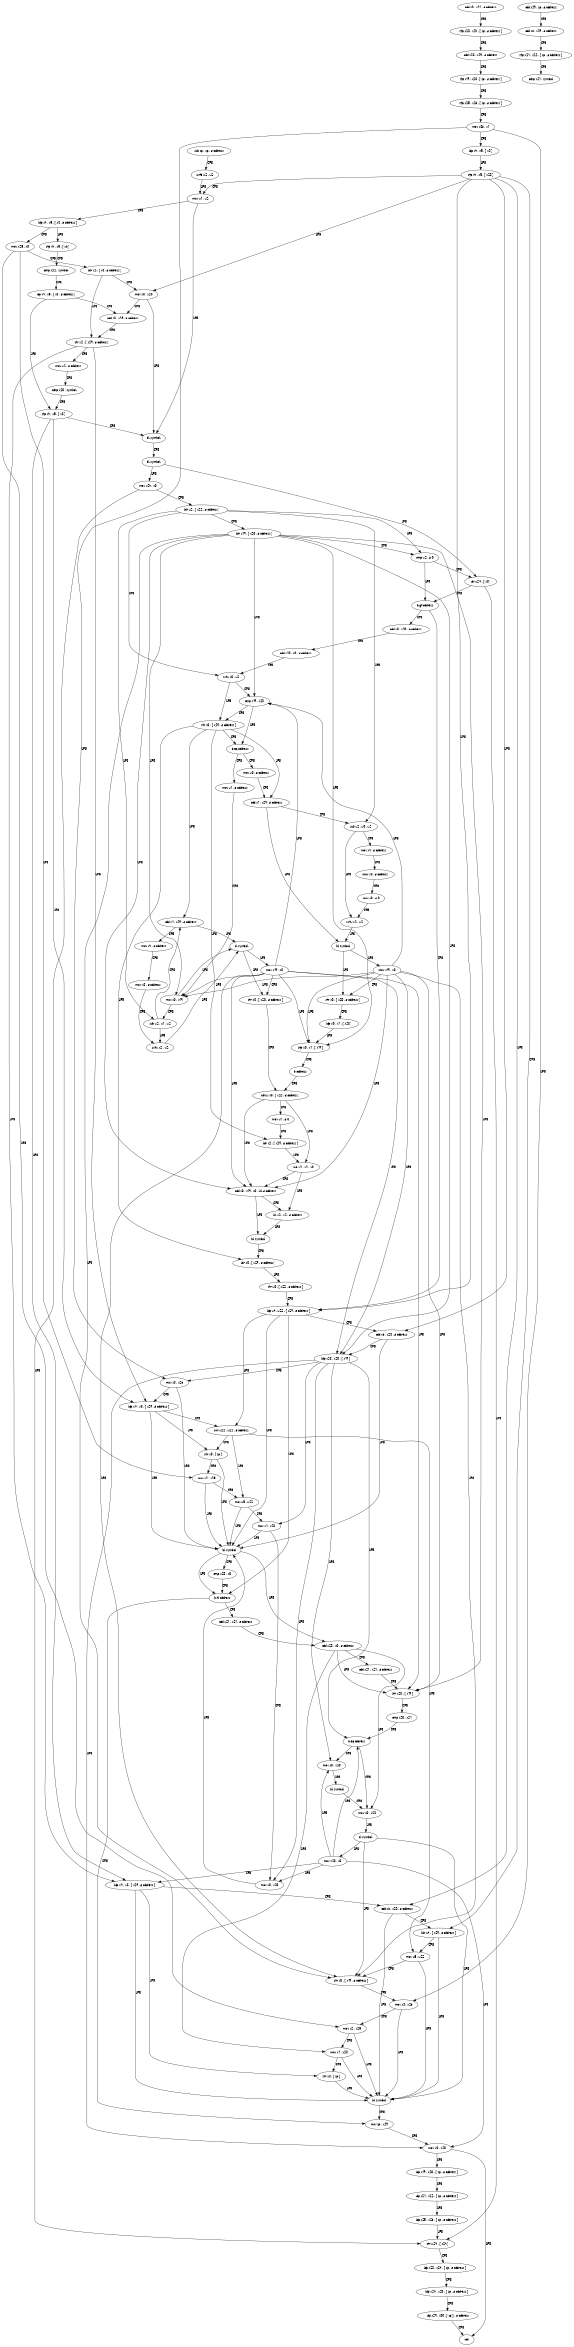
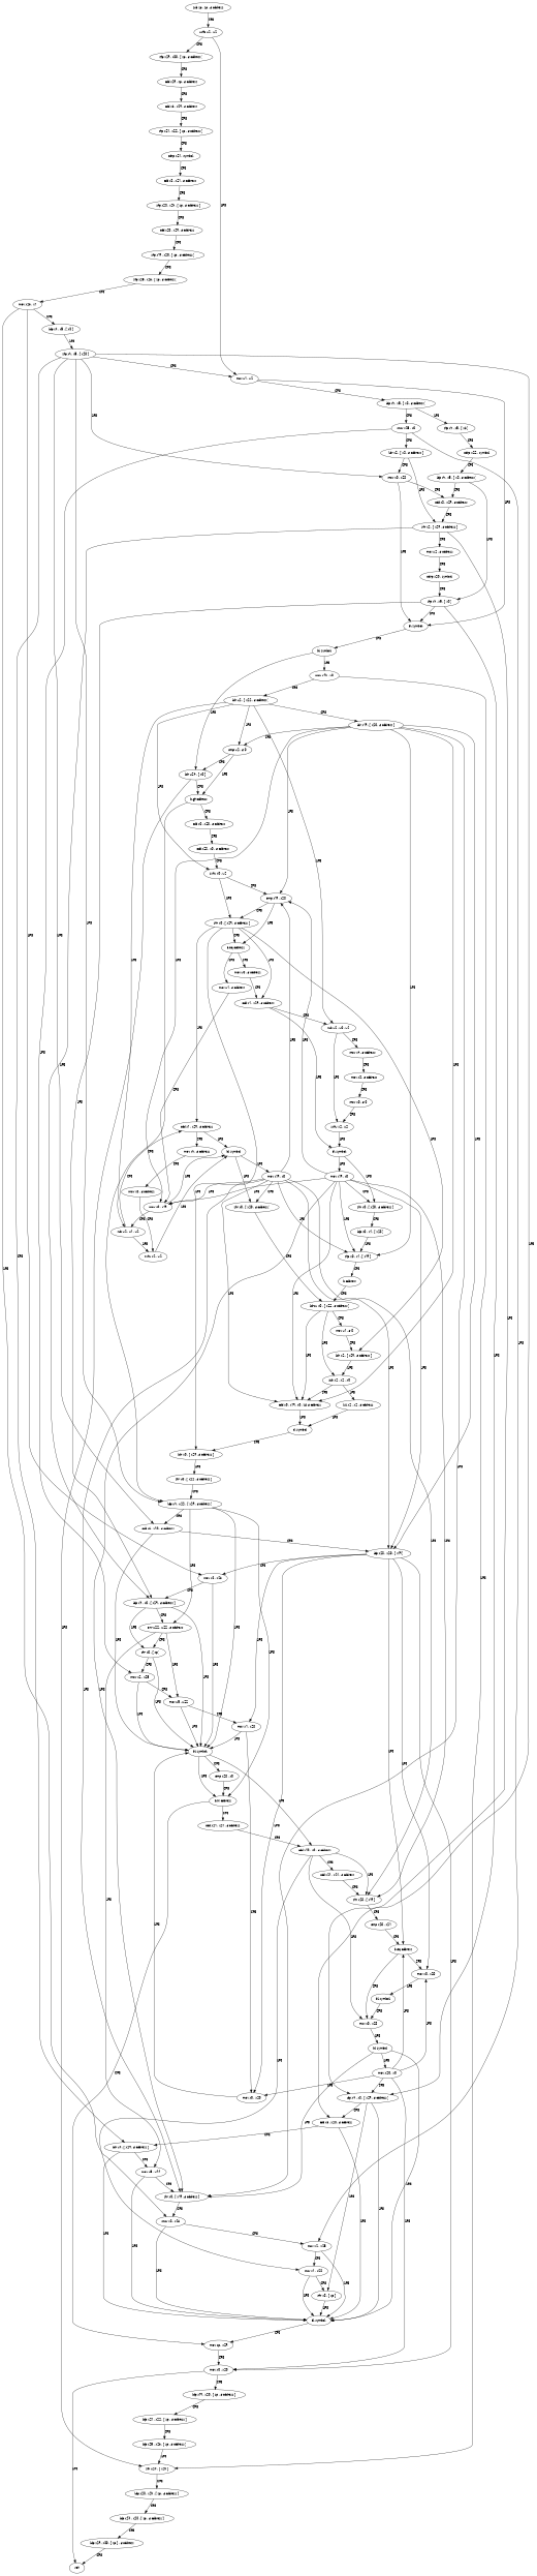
  digraph {
    fontname="Patrick Hand"
    node [fontname="Patrick Hand"]
    edge [fontname="Patrick Hand"]
    n1 [label="sub sp , sp , # address"]
    n2 [label="uxtb w2 , w2"]
+   n3 [label="stp x29 , x30 , [ sp , # address ]"]
    n4 [label="mov w1 , w2"]
    n5 [label="add x29 , sp , # address"]
    n6 [label="ldp x4 , x5 , [ x3 , # address ]"]
    n7 [label="bl symbol"]
    n8 [label="add x6 , x29 , # address"]
    n9 [label="stp x21 , x22 , [ sp , # address ]"]
    n10 [label="adrp x21 , symbol"]
    n11 [label="add x3 , x21 , # address"]
    n12 [label="stp x23 , x24 , [ sp , # address ]"]
    n13 [label="add x23 , x29 , # address"]
    n14 [label="stp x19 , x20 , [ sp , # address ]"]
    n15 [label="stp x25 , x26 , [ sp , # address ]"]
-   n16 [label="mov x36 , x1"]
+   n16 [label="mov x26 , x1"]
    n17 [label="ldp x4 , x5 , [ x3 ]"]
    n18 [label="mov x3 , x26"]
    n19 [label="mov x3 , x26"]
    n20 [label="stp x4 , x5 , [ x23 ]"]
    n21 [label="ldp x7 , x0 , [ x29 , # address ]"]
    n22 [label="bl symbol"]
    n23 [label="mov x2 , x25"]
    n24 [label="bl symbol"]
    n25 [label="mov x0 , x23"]
    n26 [label="ldp w4 , w22 , [ x29 , # address ]"]
    n27 [label="add x6 , x23 , # address"]
    n28 [label="add x6 , x23 , # address"]
    n29 [label="ldr w4 , [ x29 , # address ]"]
    n30 [label="add x3 , x29 , # address"]
    n31 [label="orr w22 , w22 , # address"]
    n32 [label="b.hi address"]
    n33 [label="ldp x28 , x20 , [ x19 ]"]
    n34 [label="mov w5 , w22"]
    n35 [label="mov x25 , x0"]
    n36 [label="stp x4 , x5 , [ x6 ]"]
    n37 [label="bl symbol"]
    n38 [label="ldr x2 , [ x3 , # address ]"]
    n39 [label="mov x2 , x25"]
    n40 [label="adrp x22 , symbol"]
    n41 [label="str x2 , [ x29 , # address ]"]
    n42 [label="mov w5 , w22"]
    n43 [label="mov x1 , x28"]
    n44 [label="mov w2 , # address"]
    n45 [label="ldp x7 , x8 , [ x29 , # address ]"]
    n46 [label="ldp x4 , x5 , [ x3 , # address ]"]
    n47 [label="stp x4 , x5 , [ x3 ]"]
    n48 [label="adrp x20 , symbol"]
    n49 [label="str x0 , [ sp ]"]
    n50 [label="str x8 , [ sp ]"]
    n51 [label="mov x24 , x0"]
    n52 [label="ldr w27 , [ x0 ]"]
    n53 [label="ldr w2 , [ x22 , # address ]"]
    n54 [label="str w27 , [ x24 ]"]
    n55 [label="b.gt address"]
    n56 [label="ldr x19 , [ x20 , # address ]"]
    n57 [label="cmp w2 , # 0"]
    n58 [label="sxtw x0 , w2"]
    n59 [label="sub w2 , w0 , w2"]
    n60 [label="sub w2 , w1 , w2"]
    n61 [label="ldp x23 , x24 , [ sp , # address ]"]
    n62 [label="cmp x19 , x28"]
    n63 [label="str x28 , [ x19 ]"]
    n64 [label="stp x0 , x1 , [ x19 ]"]
    n65 [label="mov x0 , x19"]
    n66 [label="str x0 , [ x19 , # address ]"]
    n67 [label="add x0 , x19 , x0 , lsl # address"]
    n68 [label="str x0 , [ x29 , # address ]"]
    n69 [label="mov x4 , # address"]
    n70 [label="sxtw x2 , w2"]
    n71 [label="add x1 , x29 , # address"]
    n72 [label="sxtw x2 , w2"]
    n73 [label="mov x1 , x28"]
    n74 [label="mov x0 , x20"]
    n75 [label="mov x0 , x20"]
    n76 [label="b.eq address"]
    n77 [label="mov x0 , x20"]
    n78 [label="b.eq address"]
    n79 [label="cmp x20 , x21"]
    n80 [label="b address"]
    n81 [label="bl symbol"]
    n82 [label="lsl x2 , x2 , # address"]
    n83 [label="bl symbol"]
    n84 [label="add x0 , x20 , # address"]
    n85 [label="add x28 , x0 , # address"]
    n86 [label="cmp x28 , x0"]
    n87 [label="add x28 , x0 , # address"]
    n88 [label="mov sp , x29"]
    n89 [label="add x21 , x21 , # address"]
    n90 [label="ldp x19 , x20 , [ sp , # address ]"]
    n91 [label=ret]
    n92 [label="mov x0 , x28"]
    n93 [label="bl symbol"]
    n94 [label="add x21 , x21 , # address"]
    n95 [label="add x1 , x29 , # address"]
    n96 [label="ldr x2 , [ x29 , # address ]"]
    n97 [label="ldr x0 , [ x29 , # address ]"]
    n98 [label="mov w0 , # address"]
    n99 [label="mov w1 , # address"]
    n100 [label="bl symbol"]
    n101 [label="mov x4 , # address"]
    n102 [label="sub x2 , x2 , x0"]
    n103 [label="str w0 , [ x22 , # address ]"]
    n104 [label="ldp x21 , x22 , [ sp , # address ]"]
    n105 [label="ldp x25 , x26 , [ sp , # address ]"]
    n106 [label="ldp x27 , x28 , [ sp , # address ]"]
    n107 [label="ldp x29 , x30 , [ sp ] , # address"]
    n108 [label="bl symbol"]
    n109 [label="mov x20 , x0"]
    n110 [label="mov x19 , x0"]
    n111 [label="str x0 , [ x20 , # address ]"]
    n112 [label="mov x3 , # address"]
    n113 [label="mov x0 , # 0"]
    n114 [label="ldp x0 , x1 , [ x28 ]"]
    n115 [label="ldrsw x0 , [ x22 , # address ]"]
    n116 [label="mov w1 , # 0"]
    n117 [label="mov x19 , x0"]
    n118 [label="str x0 , [ x20 , # address ]"]
    n119 [label="mov x3 , # address"]
    n1 -> n2 [label=CFG]
+   n2 -> n3 [label=CFG]
    n2 -> n4 [label=DFG]
+   n3 -> n5 [label=CFG]
    n4 -> n6 [label=CFG]
    n4 -> n7 [label=DFG]
    n5 -> n8 [label=CFG]
    n6 -> n35 [label=CFG]
    n6 -> n36 [label=DFG]
    n7 -> n37 [label=CFG]
    n8 -> n9 [label=CFG]
    n9 -> n10 [label=CFG]
+   n10 -> n11 [label=CFG]
    n11 -> n12 [label=CFG]
    n12 -> n13 [label=CFG]
    n13 -> n14 [label=CFG]
    n14 -> n15 [label=CFG]
    n15 -> n16 [label=CFG]
    n16 -> n17 [label=CFG]
    n16 -> n18 [label=DFG]
    n16 -> n19 [label=DFG]
    n17 -> n20 [label=DFG]
    n18 -> n21 [label=CFG]
    n18 -> n22 [label=DFG]
    n19 -> n23 [label=CFG]
    n19 -> n24 [label=DFG]
    n20 -> n4 [label=CFG]
    n20 -> n25 [label=DFG]
    n20 -> n26 [label=DFG]
    n20 -> n27 [label=DFG]
    n20 -> n28 [label=DFG]
    n20 -> n29 [label=CFG]
    n21 -> n22 [label=DFG]
    n21 -> n31 [label=CFG]
    n21 -> n49 [label=DFG]
    n22 -> n32 [label=DFG]
    n22 -> n86 [label=CFG]
    n22 -> n87 [label=DFG]
    n23 -> n24 [label=DFG]
    n23 -> n43 [label=CFG]
    n24 -> n88 [label=CFG]
    n25 -> n7 [label=DFG]
    n25 -> n30 [label=CFG]
    n26 -> n22 [label=DFG]
    n26 -> n27 [label=CFG]
    n26 -> n31 [label=DFG]
    n26 -> n32 [label=DFG]
    n27 -> n22 [label=DFG]
    n27 -> n33 [label=CFG]
    n28 -> n24 [label=DFG]
    n28 -> n29 [label=CFG]
    n29 -> n24 [label=DFG]
    n29 -> n34 [label=CFG]
    n30 -> n41 [label=CFG]
    n31 -> n34 [label=DFG]
    n31 -> n42 [label=DFG]
    n31 -> n49 [label=CFG]
    n32 -> n88 [label=CFG]
    n32 -> n89 [label=CFG]
    n33 -> n18 [label=CFG]
    n33 -> n73 [label=DFG]
    n33 -> n74 [label=DFG]
    n33 -> n75 [label=DFG]
    n33 -> n76 [label=DFG]
    n33 -> n77 [label=DFG]
    n34 -> n24 [label=DFG]
    n34 -> n66 [label=CFG]
    n35 -> n23 [label=DFG]
    n35 -> n38 [label=CFG]
    n35 -> n39 [label=DFG]
    n36 -> n40 [label=CFG]
    n37 -> n51 [label=DFG]
    n37 -> n52 [label=DFG]
    n38 -> n25 [label=CFG]
    n38 -> n41 [label=DFG]
    n39 -> n22 [label=DFG]
    n39 -> n42 [label=CFG]
    n40 -> n46 [label=CFG]
    n41 -> n21 [label=DFG]
    n41 -> n44 [label=CFG]
    n41 -> n45 [label=DFG]
    n42 -> n22 [label=DFG]
    n42 -> n73 [label=CFG]
    n43 -> n24 [label=DFG]
    n43 -> n50 [label=CFG]
    n44 -> n48 [label=CFG]
    n45 -> n24 [label=DFG]
    n45 -> n28 [label=CFG]
    n45 -> n50 [label=DFG]
    n46 -> n30 [label=CFG]
    n46 -> n47 [label=DFG]
    n47 -> n7 [label=CFG]
    n47 -> n21 [label=DFG]
    n47 -> n45 [label=DFG]
    n48 -> n47 [label=CFG]
    n49 -> n22 [label=DFG]
    n49 -> n39 [label=CFG]
    n50 -> n24 [label=DFG]
    n51 -> n53 [label=CFG]
    n51 -> n54 [label=DFG]
    n52 -> n54 [label=DFG]
    n52 -> n55 [label=CFG]
    n53 -> n56 [label=CFG]
    n53 -> n57 [label=DFG]
-   n53 -> n58 [label=CFG]
+   n53 -> n58 [label=DFG]
    n53 -> n59 [label=DFG]
    n53 -> n60 [label=DFG]
    n54 -> n61 [label=CFG]
    n55 -> n26 [label=CFG]
    n55 -> n84 [label=CFG]
    n56 -> n33 [label=DFG]
    n56 -> n57 [label=CFG]
    n56 -> n62 [label=DFG]
-   n56 -> n63 [label=DFG]
    n56 -> n64 [label=DFG]
    n56 -> n65 [label=DFG]
    n56 -> n66 [label=DFG]
    n56 -> n67 [label=DFG]
    n57 -> n52 [label=CFG]
    n57 -> n55 [label=DFG]
    n58 -> n62 [label=CFG]
    n58 -> n68 [label=DFG]
    n59 -> n69 [label=CFG]
    n59 -> n70 [label=DFG]
    n60 -> n71 [label=CFG]
    n60 -> n72 [label=DFG]
    n61 -> n106 [label=CFG]
    n62 -> n68 [label=CFG]
    n62 -> n78 [label=DFG]
    n63 -> n79 [label=CFG]
    n64 -> n80 [label=CFG]
    n65 -> n60 [label=CFG]
    n65 -> n81 [label=DFG]
    n66 -> n19 [label=CFG]
-   n67 -> n82 [label=CFG]
    n67 -> n83 [label=DFG]
    n68 -> n71 [label=DFG]
    n68 -> n78 [label=CFG]
    n68 -> n95 [label=DFG]
    n68 -> n96 [label=DFG]
    n68 -> n97 [label=DFG]
    n69 -> n112 [label=CFG]
    n70 -> n100 [label=DFG]
    n71 -> n81 [label=DFG]
    n71 -> n101 [label=CFG]
    n72 -> n81 [label=DFG]
    n73 -> n22 [label=DFG]
    n73 -> n74 [label=CFG]
    n74 -> n22 [label=DFG]
    n75 -> n90 [label=CFG]
    n75 -> n91 [label=DFG]
    n76 -> n77 [label=CFG]
    n76 -> n92 [label=CFG]
    n77 -> n93 [label=DFG]
    n78 -> n98 [label=CFG]
    n78 -> n99 [label=CFG]
    n79 -> n76 [label=CFG]
    n80 -> n115 [label=CFG]
    n81 -> n117 [label=DFG]
    n81 -> n118 [label=DFG]
    n82 -> n83 [label=DFG]
    n83 -> n97 [label=CFG]
    n84 -> n85 [label=CFG]
    n85 -> n58 [label=CFG]
    n86 -> n32 [label=CFG]
    n87 -> n43 [label=DFG]
    n87 -> n63 [label=DFG]
    n87 -> n92 [label=DFG]
    n87 -> n94 [label=CFG]
    n88 -> n75 [label=CFG]
    n89 -> n87 [label=CFG]
    n90 -> n104 [label=CFG]
    n92 -> n108 [label=DFG]
    n93 -> n92 [label=CFG]
    n94 -> n63 [label=CFG]
    n95 -> n59 [label=CFG]
    n95 -> n100 [label=DFG]
    n96 -> n102 [label=DFG]
    n97 -> n103 [label=DFG]
    n98 -> n95 [label=CFG]
    n99 -> n65 [label=CFG]
    n100 -> n110 [label=DFG]
    n100 -> n111 [label=DFG]
    n101 -> n119 [label=CFG]
    n102 -> n67 [label=CFG]
    n102 -> n82 [label=DFG]
    n103 -> n26 [label=CFG]
-   n104 -> n105 [label=DFG]
+   n104 -> n105 [label=CFG]
    n105 -> n54 [label=DFG]
    n106 -> n107 [label=CFG]
    n107 -> n91 [label=CFG]
    n108 -> n24 [label=DFG]
    n108 -> n66 [label=DFG]
    n108 -> n109 [label=DFG]
    n109 -> n45 [label=CFG]
    n109 -> n74 [label=DFG]
    n109 -> n75 [label=DFG]
    n109 -> n76 [label=DFG]
    n109 -> n77 [label=DFG]
    n110 -> n33 [label=DFG]
    n110 -> n62 [label=DFG]
    n110 -> n63 [label=DFG]
    n110 -> n64 [label=DFG]
    n110 -> n65 [label=DFG]
    n110 -> n66 [label=DFG]
    n110 -> n67 [label=DFG]
    n110 -> n111 [label=CFG]
    n111 -> n114 [label=CFG]
    n112 -> n113 [label=CFG]
    n113 -> n70 [label=CFG]
    n114 -> n64 [label=DFG]
    n115 -> n67 [label=DFG]
    n115 -> n102 [label=DFG]
    n115 -> n116 [label=CFG]
    n116 -> n96 [label=CFG]
    n117 -> n33 [label=DFG]
    n117 -> n62 [label=DFG]
    n117 -> n63 [label=DFG]
    n117 -> n64 [label=DFG]
    n117 -> n65 [label=DFG]
    n117 -> n66 [label=DFG]
    n117 -> n67 [label=DFG]
    n117 -> n118 [label=CFG]
    n118 -> n115 [label=CFG]
    n119 -> n72 [label=CFG]
  }
